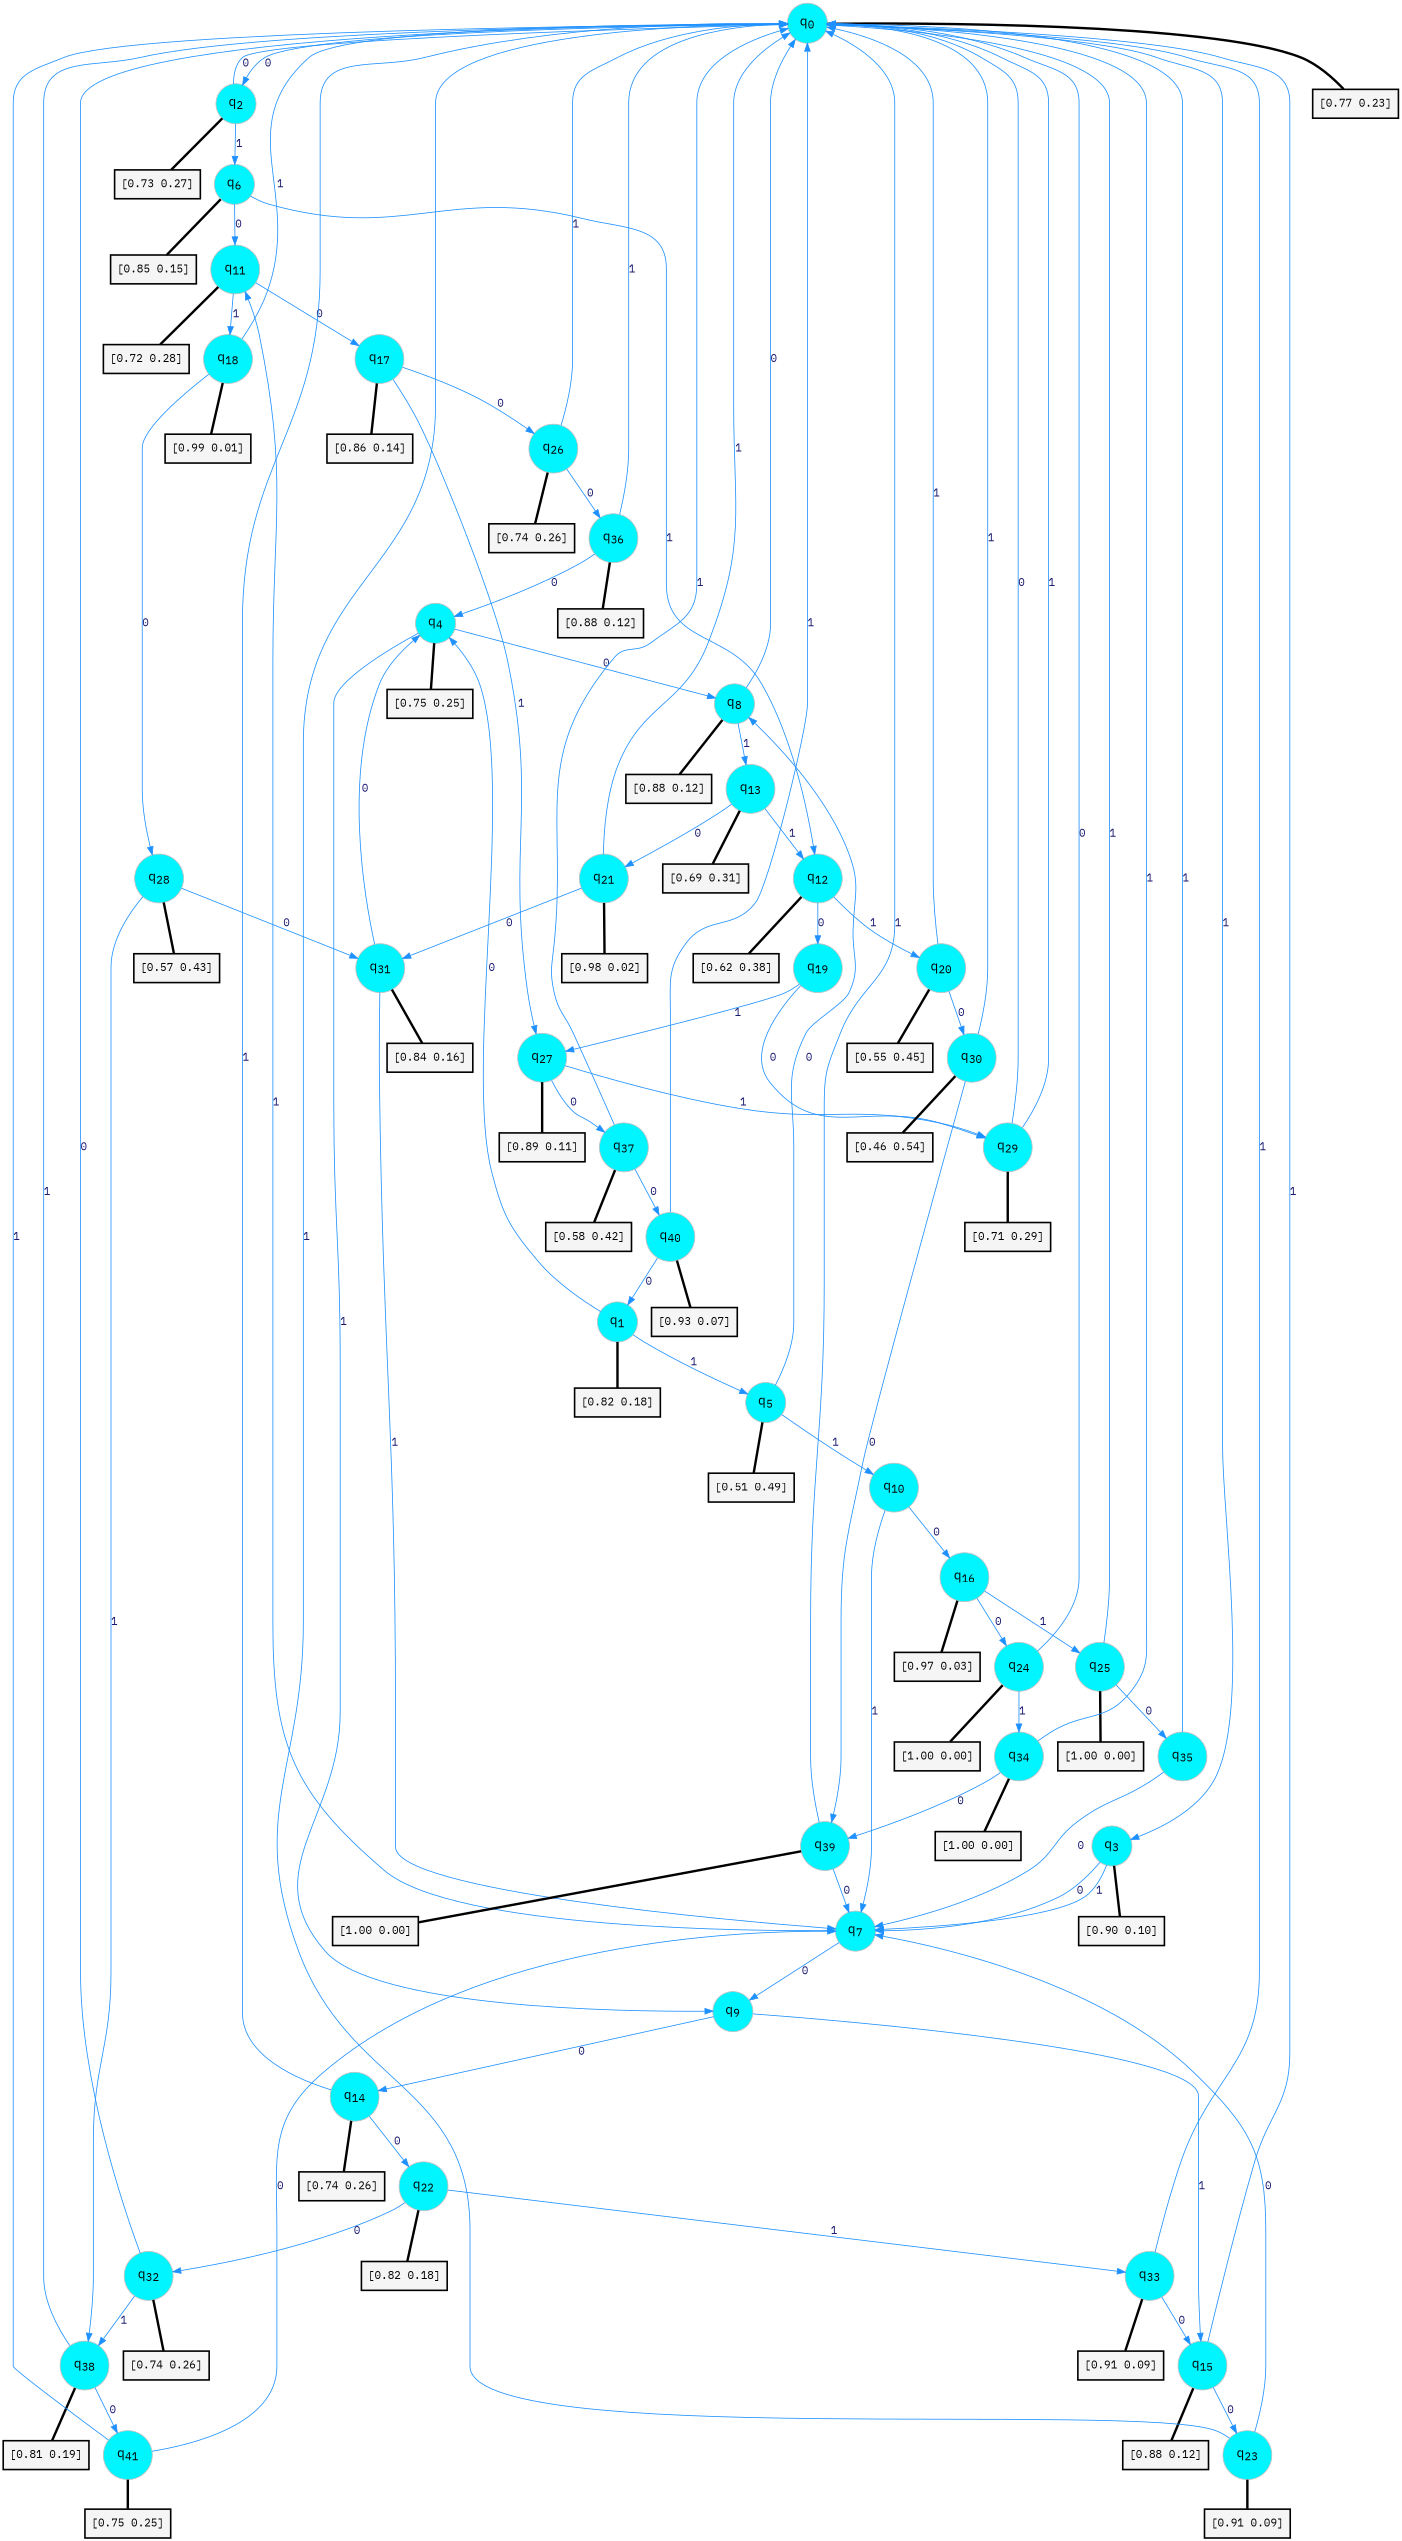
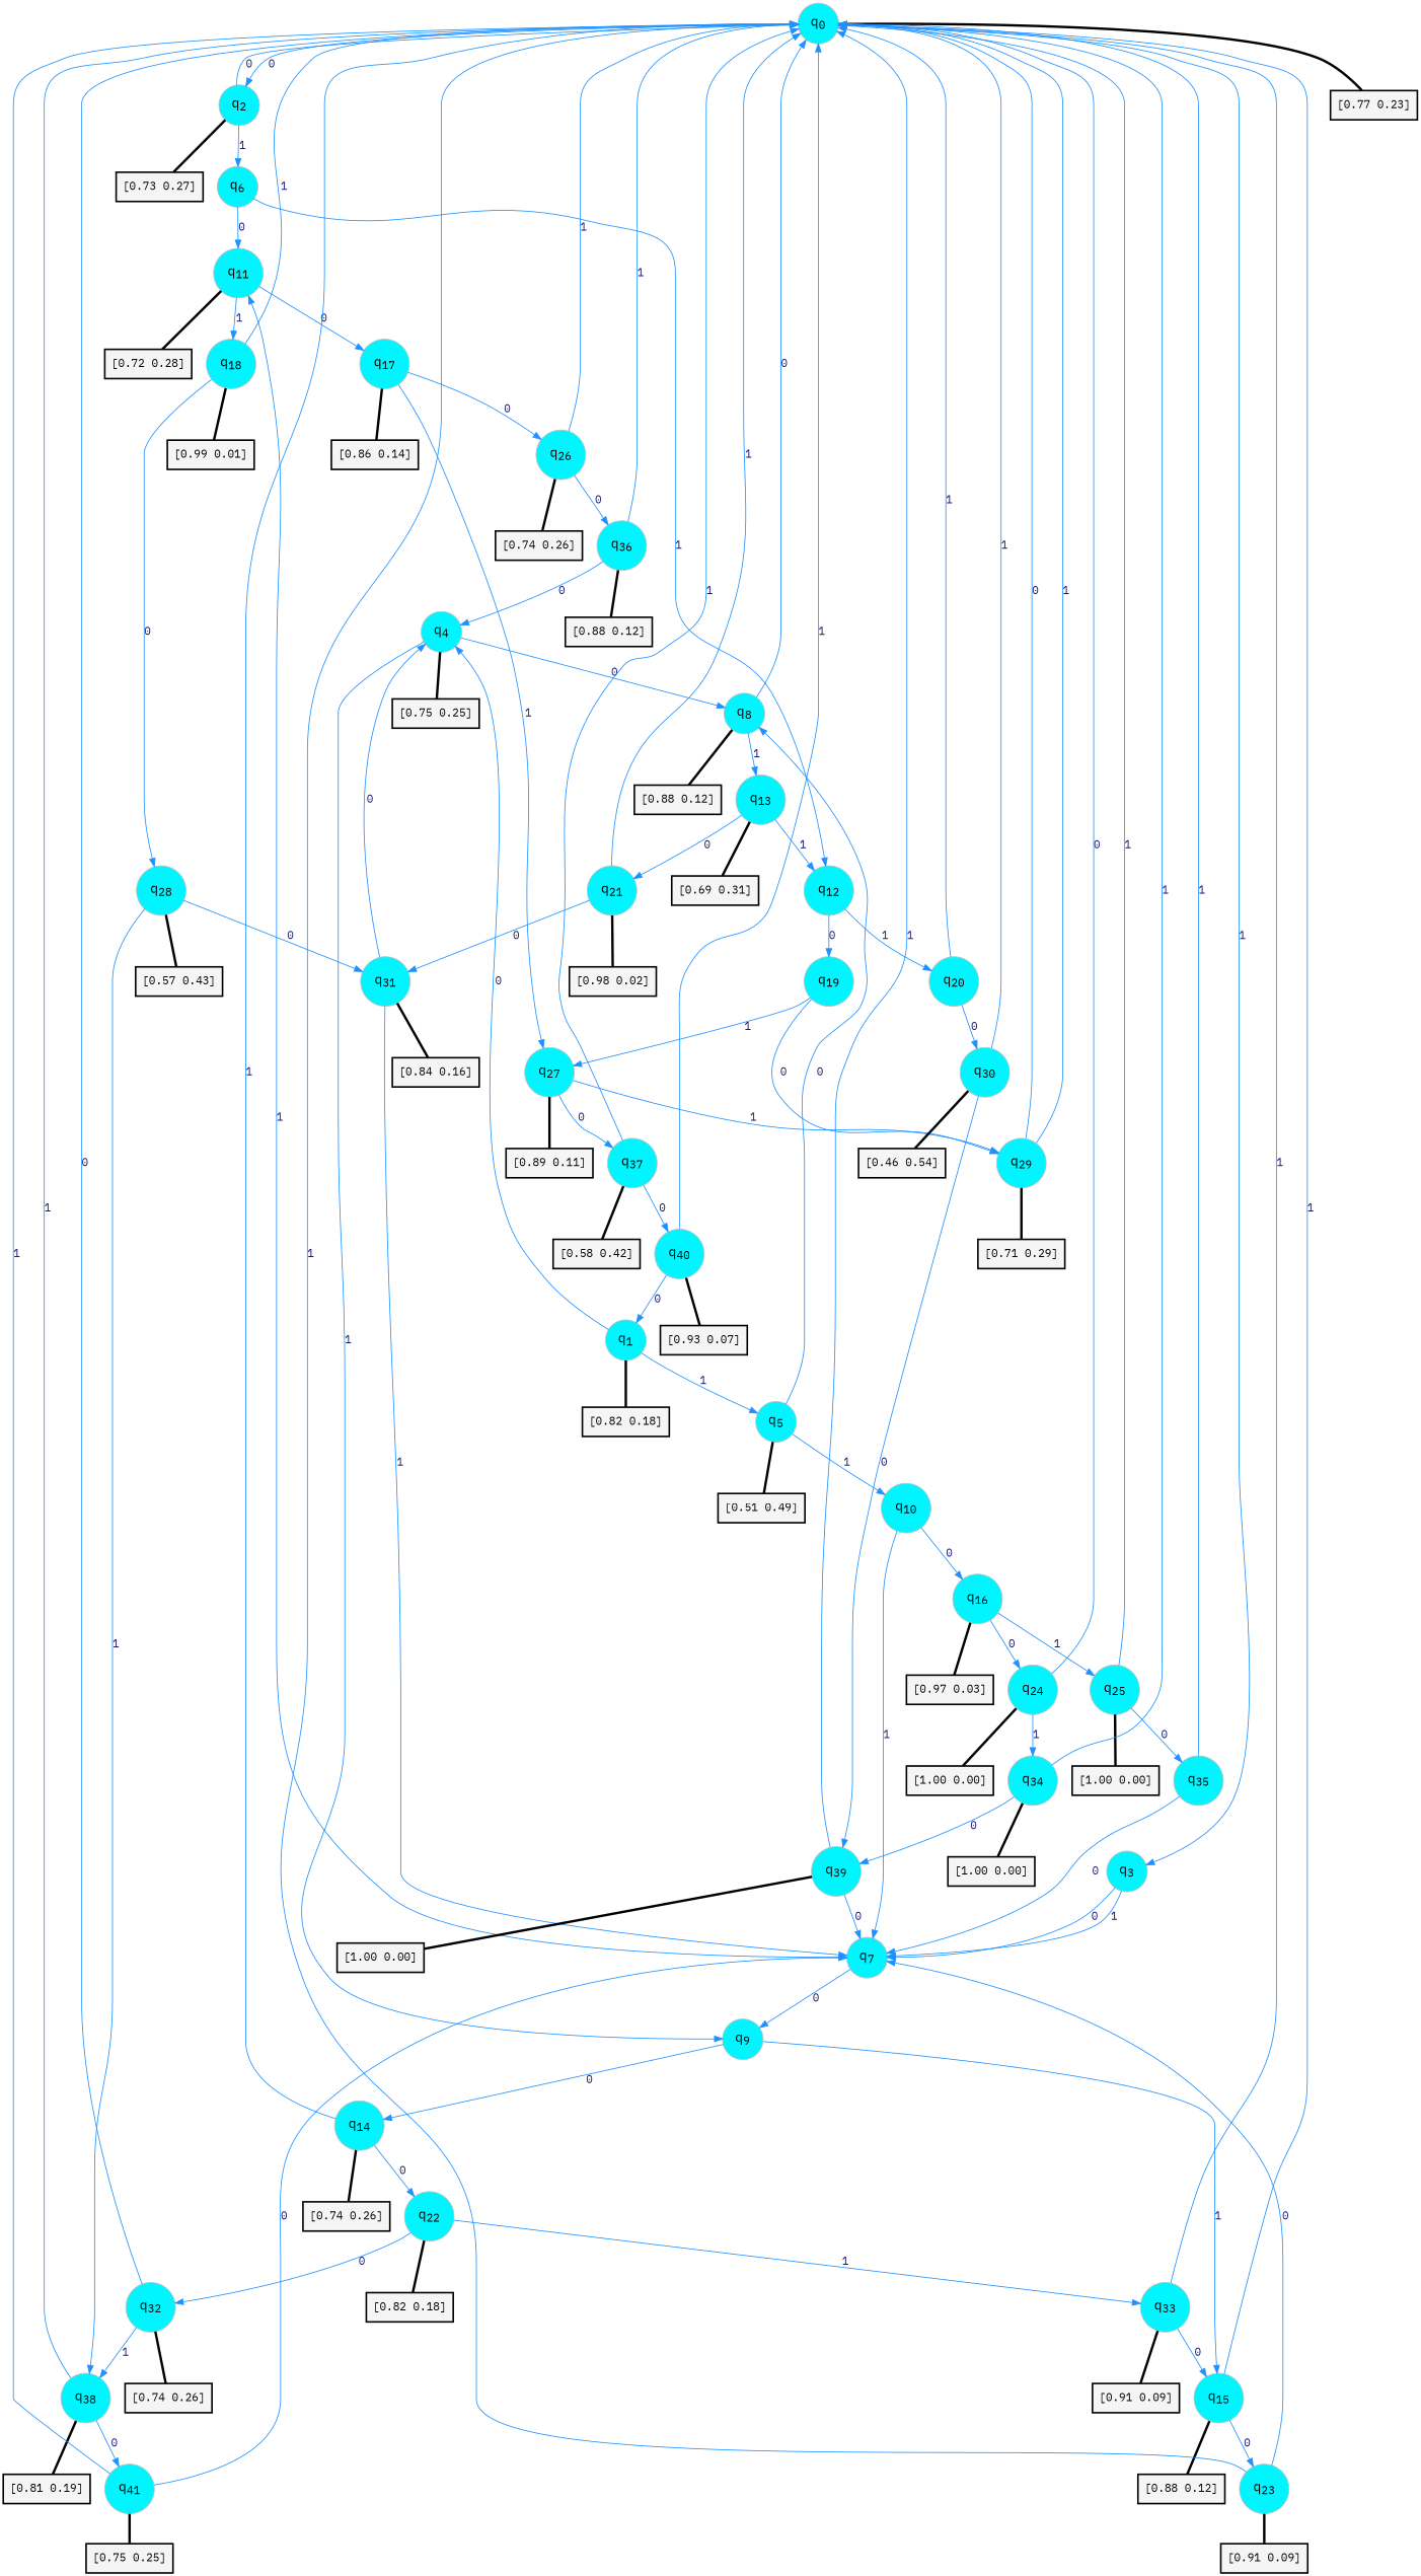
  digraph {
    fontname="IBM Plex Mono"
    rankdir=TD
    node [color=gray fillcolor=turquoise1 fontcolor=black fontname="IBM Plex Mono" fontsize=16 fontweight=bold shape=circle style=filled]
    edge [arrowsize=1 color=dodgerblue1 fontcolor=midnightblue fontname="IBM Plex Mono" fontweight=bold penwidth=1 style=solid weight=20]
    n1 [label=<q<SUB>0</SUB>>]
    n2 [label=<q<SUB>2</SUB>>]
    n3 [label=<q<SUB>3</SUB>>]
    n4 [color=black fillcolor=whitesmoke fontsize=14 label="[0.77 0.23]" penwidth=2 shape=box]
    n5 [label=<q<SUB>6</SUB>>]
    n6 [color=black fillcolor=whitesmoke fontsize=14 label="[0.73 0.27]" penwidth=2 shape=box]
    n7 [label=<q<SUB>7</SUB>>]
-   n8 [color=black fillcolor=whitesmoke fontsize=14 label="[0.90 0.10]" penwidth=2 shape=box]
    n9 [label=<q<SUB>1</SUB>>]
    n10 [label=<q<SUB>4</SUB>>]
    n11 [label=<q<SUB>5</SUB>>]
    n12 [color=black fillcolor=whitesmoke fontsize=14 label="[0.82 0.18]" penwidth=2 shape=box]
    n13 [label=<q<SUB>8</SUB>>]
    n14 [label=<q<SUB>9</SUB>>]
    n15 [color=black fillcolor=whitesmoke fontsize=14 label="[0.75 0.25]" penwidth=2 shape=box]
    n16 [label=<q<SUB>10</SUB>>]
    n17 [color=black fillcolor=whitesmoke fontsize=14 label="[0.51 0.49]" penwidth=2 shape=box]
    n18 [label=<q<SUB>11</SUB>>]
    n19 [label=<q<SUB>12</SUB>>]
-   n20 [color=black fillcolor=whitesmoke fontsize=14 label="[0.85 0.15]" penwidth=2 shape=box]
    n21 [label=<q<SUB>13</SUB>>]
    n22 [color=black fillcolor=whitesmoke fontsize=14 label="[0.88 0.12]" penwidth=2 shape=box]
    n23 [label=<q<SUB>14</SUB>>]
    n24 [label=<q<SUB>15</SUB>>]
    n25 [label=<q<SUB>16</SUB>>]
    n26 [label=<q<SUB>17</SUB>>]
    n27 [label=<q<SUB>18</SUB>>]
    n28 [color=black fillcolor=whitesmoke fontsize=14 label="[0.72 0.28]" penwidth=2 shape=box]
    n29 [label=<q<SUB>19</SUB>>]
    n30 [label=<q<SUB>20</SUB>>]
-   n31 [color=black fillcolor=whitesmoke fontsize=14 label="[0.62 0.38]" penwidth=2 shape=box]
    n32 [label=<q<SUB>21</SUB>>]
    n33 [color=black fillcolor=whitesmoke fontsize=14 label="[0.69 0.31]" penwidth=2 shape=box]
    n34 [label=<q<SUB>22</SUB>>]
    n35 [color=black fillcolor=whitesmoke fontsize=14 label="[0.74 0.26]" penwidth=2 shape=box]
    n36 [label=<q<SUB>23</SUB>>]
    n37 [color=black fillcolor=whitesmoke fontsize=14 label="[0.88 0.12]" penwidth=2 shape=box]
    n38 [label=<q<SUB>24</SUB>>]
    n39 [label=<q<SUB>25</SUB>>]
    n40 [color=black fillcolor=whitesmoke fontsize=14 label="[0.97 0.03]" penwidth=2 shape=box]
    n41 [label=<q<SUB>26</SUB>>]
    n42 [label=<q<SUB>27</SUB>>]
    n43 [color=black fillcolor=whitesmoke fontsize=14 label="[0.86 0.14]" penwidth=2 shape=box]
    n44 [label=<q<SUB>28</SUB>>]
    n45 [color=black fillcolor=whitesmoke fontsize=14 label="[0.99 0.01]" penwidth=2 shape=box]
    n46 [label=<q<SUB>29</SUB>>]
    n47 [label=<q<SUB>30</SUB>>]
-   n48 [color=black fillcolor=whitesmoke fontsize=14 label="[0.55 0.45]" penwidth=2 shape=box]
    n49 [label=<q<SUB>31</SUB>>]
    n50 [color=black fillcolor=whitesmoke fontsize=14 label="[0.98 0.02]" penwidth=2 shape=box]
    n51 [label=<q<SUB>32</SUB>>]
    n52 [label=<q<SUB>33</SUB>>]
    n53 [color=black fillcolor=whitesmoke fontsize=14 label="[0.82 0.18]" penwidth=2 shape=box]
    n54 [color=black fillcolor=whitesmoke fontsize=14 label="[0.91 0.09]" penwidth=2 shape=box]
    n55 [label=<q<SUB>34</SUB>>]
    n56 [color=black fillcolor=whitesmoke fontsize=14 label="[1.00 0.00]" penwidth=2 shape=box]
    n57 [label=<q<SUB>35</SUB>>]
    n58 [color=black fillcolor=whitesmoke fontsize=14 label="[1.00 0.00]" penwidth=2 shape=box]
    n59 [label=<q<SUB>36</SUB>>]
    n60 [color=black fillcolor=whitesmoke fontsize=14 label="[0.74 0.26]" penwidth=2 shape=box]
    n61 [label=<q<SUB>37</SUB>>]
    n62 [color=black fillcolor=whitesmoke fontsize=14 label="[0.89 0.11]" penwidth=2 shape=box]
    n63 [label=<q<SUB>38</SUB>>]
    n64 [color=black fillcolor=whitesmoke fontsize=14 label="[0.57 0.43]" penwidth=2 shape=box]
    n65 [color=black fillcolor=whitesmoke fontsize=14 label="[0.71 0.29]" penwidth=2 shape=box]
    n66 [label=<q<SUB>39</SUB>>]
    n67 [color=black fillcolor=whitesmoke fontsize=14 label="[0.46 0.54]" penwidth=2 shape=box]
    n68 [color=black fillcolor=whitesmoke fontsize=14 label="[0.84 0.16]" penwidth=2 shape=box]
    n69 [color=black fillcolor=whitesmoke fontsize=14 label="[0.74 0.26]" penwidth=2 shape=box]
    n70 [color=black fillcolor=whitesmoke fontsize=14 label="[0.91 0.09]" penwidth=2 shape=box]
    n71 [color=black fillcolor=whitesmoke fontsize=14 label="[1.00 0.00]" penwidth=2 shape=box]
    n72 [color=black fillcolor=whitesmoke fontsize=14 label="[0.88 0.12]" penwidth=2 shape=box]
    n73 [label=<q<SUB>40</SUB>>]
    n74 [color=black fillcolor=whitesmoke fontsize=14 label="[0.58 0.42]" penwidth=2 shape=box]
    n75 [label=<q<SUB>41</SUB>>]
    n76 [color=black fillcolor=whitesmoke fontsize=14 label="[0.81 0.19]" penwidth=2 shape=box]
    n77 [color=black fillcolor=whitesmoke fontsize=14 label="[1.00 0.00]" penwidth=2 shape=box]
    n78 [color=black fillcolor=whitesmoke fontsize=14 label="[0.93 0.07]" penwidth=2 shape=box]
    n79 [color=black fillcolor=whitesmoke fontsize=14 label="[0.75 0.25]" penwidth=2 shape=box]
    n1 -> n2 [label=0]
    n1 -> n3 [label=1]
    n1 -> n4 [arrowhead=none color=black penwidth=3]
    n2 -> n1 [label=0]
    n2 -> n5 [label=1]
    n2 -> n6 [arrowhead=none color=black penwidth=3]
    n3 -> n7 [label=0]
    n3 -> n7 [label=1]
-   n3 -> n8 [arrowhead=none color=black penwidth=3]
    n5 -> n18 [label=0]
    n5 -> n19 [label=1]
-   n5 -> n20 [arrowhead=none color=black penwidth=3]
    n7 -> n14 [label=0]
    n7 -> n18 [label=1]
    n9 -> n10 [label=0]
    n9 -> n11 [label=1]
    n9 -> n12 [arrowhead=none color=black penwidth=3]
    n10 -> n13 [label=0]
    n10 -> n14 [label=1]
    n10 -> n15 [arrowhead=none color=black penwidth=3]
    n11 -> n13 [label=0]
    n11 -> n16 [label=1]
    n11 -> n17 [arrowhead=none color=black penwidth=3]
    n13 -> n1 [label=0]
    n13 -> n21 [label=1]
    n13 -> n22 [arrowhead=none color=black penwidth=3]
    n14 -> n23 [label=0]
    n14 -> n24 [label=1]
    n16 -> n7 [label=1]
    n16 -> n25 [label=0]
    n18 -> n26 [label=0]
    n18 -> n27 [label=1]
    n18 -> n28 [arrowhead=none color=black penwidth=3]
    n19 -> n29 [label=0]
    n19 -> n30 [label=1]
-   n19 -> n31 [arrowhead=none color=black penwidth=3]
    n21 -> n19 [label=1]
    n21 -> n32 [label=0]
    n21 -> n33 [arrowhead=none color=black penwidth=3]
    n23 -> n1 [label=1]
    n23 -> n34 [label=0]
    n23 -> n35 [arrowhead=none color=black penwidth=3]
    n24 -> n1 [label=1]
    n24 -> n36 [label=0]
    n24 -> n37 [arrowhead=none color=black penwidth=3]
    n25 -> n38 [label=0]
    n25 -> n39 [label=1]
    n25 -> n40 [arrowhead=none color=black penwidth=3]
    n26 -> n41 [label=0]
    n26 -> n42 [label=1]
    n26 -> n43 [arrowhead=none color=black penwidth=3]
    n27 -> n1 [label=1]
    n27 -> n44 [label=0]
    n27 -> n45 [arrowhead=none color=black penwidth=3]
    n29 -> n42 [label=1]
    n29 -> n46 [label=0]
    n30 -> n1 [label=1]
    n30 -> n47 [label=0]
-   n30 -> n48 [arrowhead=none color=black penwidth=3]
    n32 -> n1 [label=1]
    n32 -> n49 [label=0]
    n32 -> n50 [arrowhead=none color=black penwidth=3]
    n34 -> n51 [label=0]
    n34 -> n52 [label=1]
    n34 -> n53 [arrowhead=none color=black penwidth=3]
    n36 -> n1 [label=1]
    n36 -> n7 [label=0]
    n36 -> n54 [arrowhead=none color=black penwidth=3]
    n38 -> n1 [label=0]
    n38 -> n55 [label=1]
    n38 -> n56 [arrowhead=none color=black penwidth=3]
    n39 -> n1 [label=1]
    n39 -> n57 [label=0]
    n39 -> n58 [arrowhead=none color=black penwidth=3]
    n41 -> n1 [label=1]
    n41 -> n59 [label=0]
    n41 -> n60 [arrowhead=none color=black penwidth=3]
    n42 -> n46 [label=1]
    n42 -> n61 [label=0]
    n42 -> n62 [arrowhead=none color=black penwidth=3]
    n44 -> n49 [label=0]
    n44 -> n63 [label=1]
    n44 -> n64 [arrowhead=none color=black penwidth=3]
    n46 -> n1 [label=0]
    n46 -> n1 [label=1]
    n46 -> n65 [arrowhead=none color=black penwidth=3]
    n47 -> n1 [label=1]
    n47 -> n66 [label=0]
    n47 -> n67 [arrowhead=none color=black penwidth=3]
    n49 -> n7 [label=1]
    n49 -> n10 [label=0]
    n49 -> n68 [arrowhead=none color=black penwidth=3]
    n51 -> n1 [label=0]
    n51 -> n63 [label=1]
    n51 -> n69 [arrowhead=none color=black penwidth=3]
    n52 -> n1 [label=1]
    n52 -> n24 [label=0]
    n52 -> n70 [arrowhead=none color=black penwidth=3]
    n55 -> n1 [label=1]
    n55 -> n66 [label=0]
    n55 -> n71 [arrowhead=none color=black penwidth=3]
    n57 -> n1 [label=1]
    n57 -> n7 [label=0]
    n59 -> n1 [label=1]
    n59 -> n10 [label=0]
    n59 -> n72 [arrowhead=none color=black penwidth=3]
    n61 -> n1 [label=1]
    n61 -> n73 [label=0]
    n61 -> n74 [arrowhead=none color=black penwidth=3]
    n63 -> n1 [label=1]
    n63 -> n75 [label=0]
    n63 -> n76 [arrowhead=none color=black penwidth=3]
    n66 -> n1 [label=1]
    n66 -> n7 [label=0]
    n66 -> n77 [arrowhead=none color=black penwidth=3]
    n73 -> n1 [label=1]
    n73 -> n9 [label=0]
    n73 -> n78 [arrowhead=none color=black penwidth=3]
    n75 -> n1 [label=1]
    n75 -> n7 [label=0]
    n75 -> n79 [arrowhead=none color=black penwidth=3]
  }
